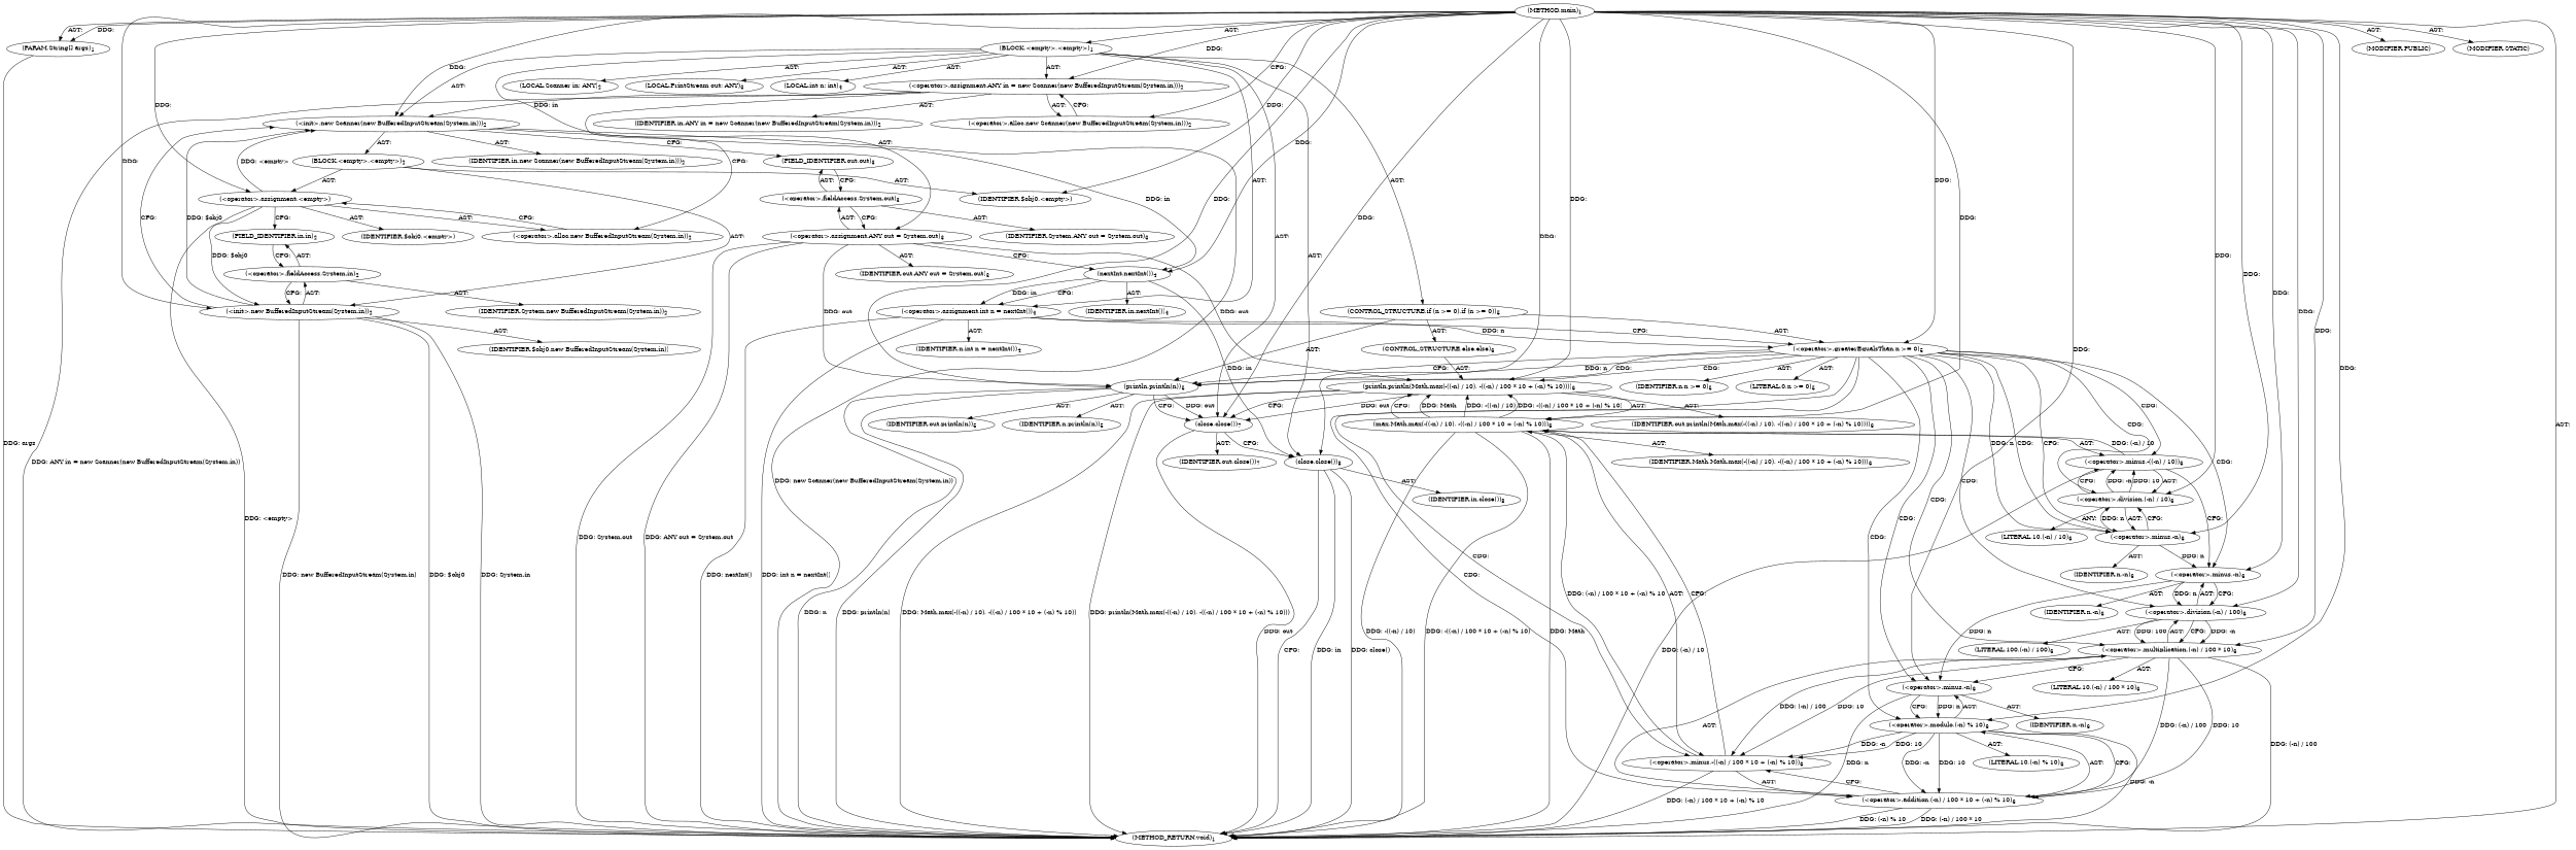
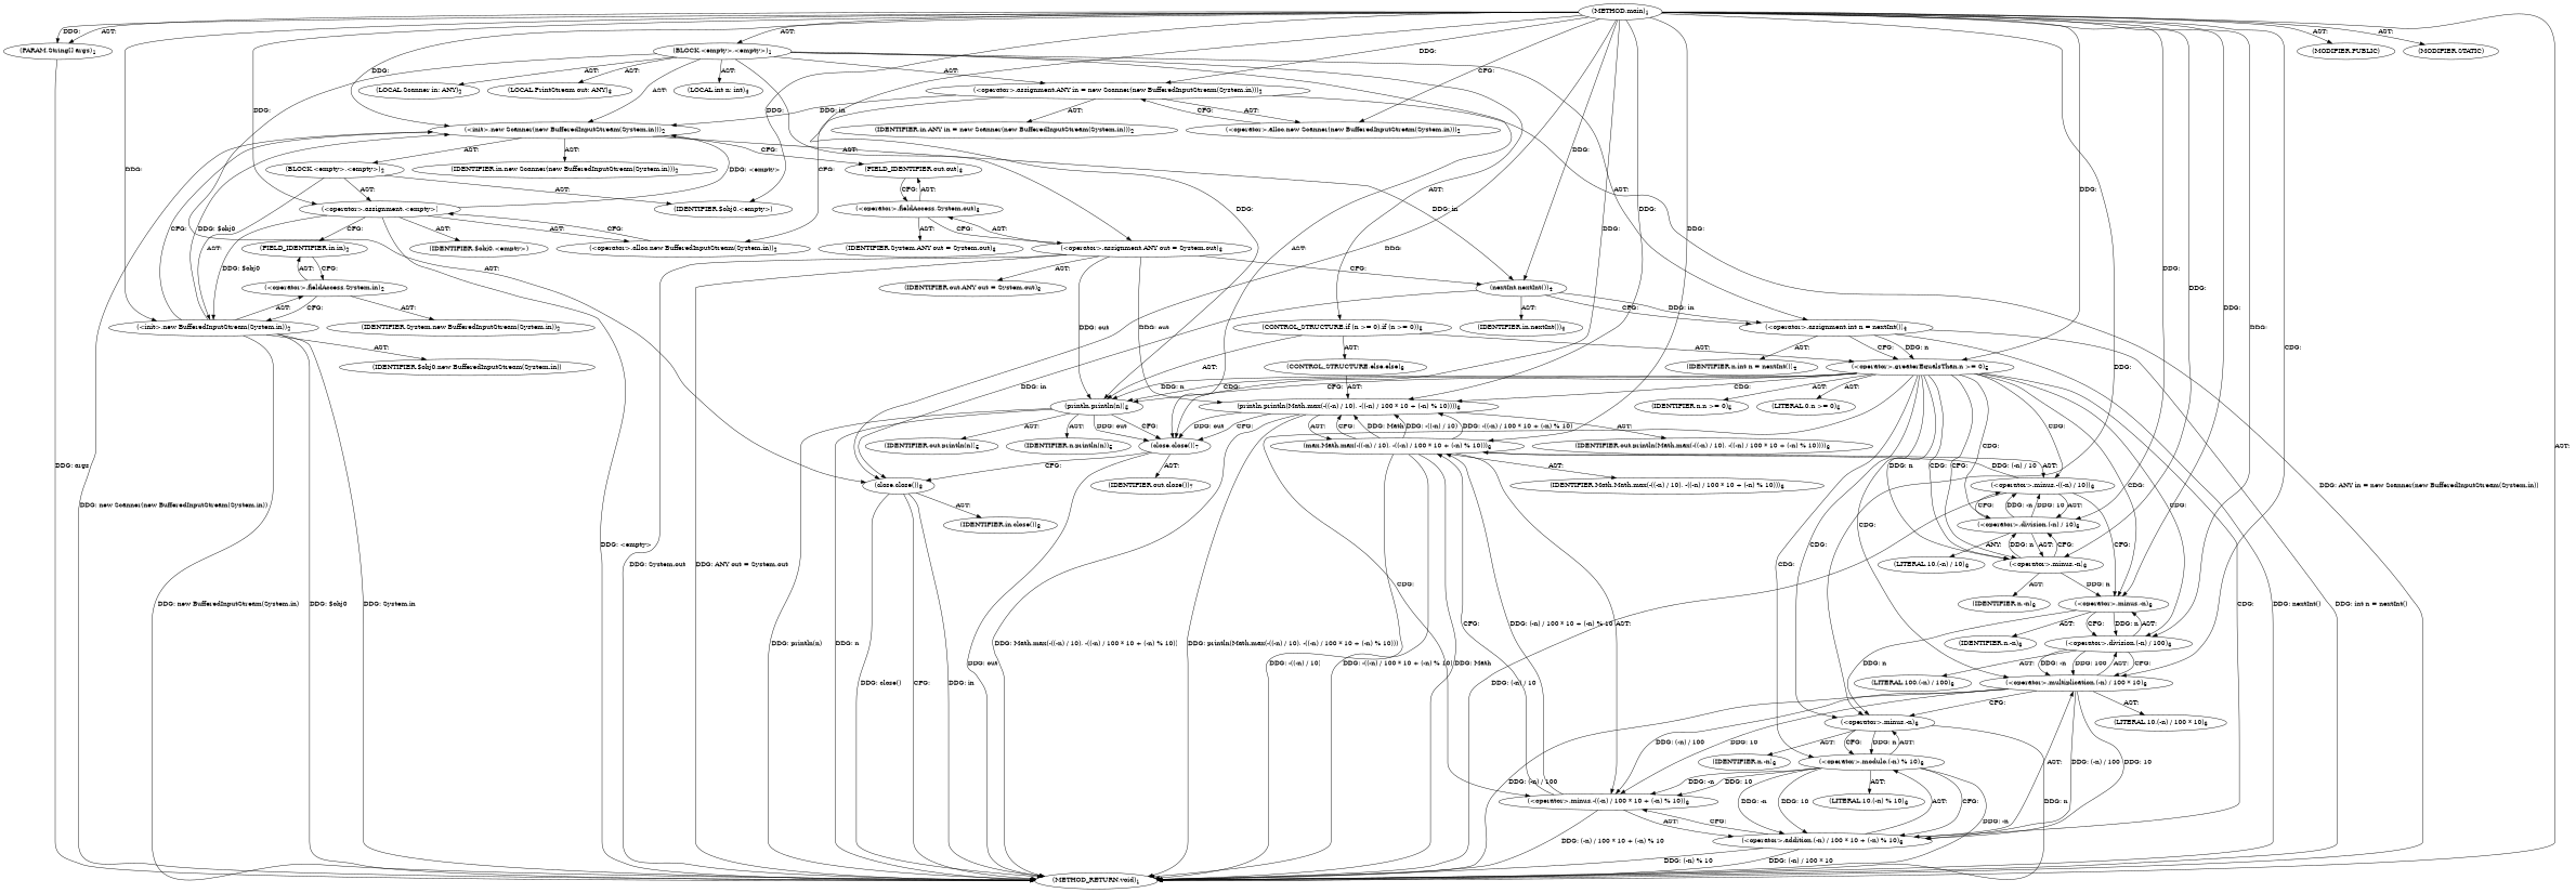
  digraph {
    n1 [label=<(METHOD,main)<SUB>1</SUB>>]
    n2 [label=<(PARAM,String[] args)<SUB>1</SUB>>]
    n3 [label=<(BLOCK,&lt;empty&gt;,&lt;empty&gt;)<SUB>1</SUB>>]
    n4 [label=<(&lt;operator&gt;.assignment,ANY in = new Scanner(new BufferedInputStream(System.in)))<SUB>2</SUB>>]
    n5 [label=<(&lt;operator&gt;.alloc,new Scanner(new BufferedInputStream(System.in)))<SUB>2</SUB>>]
    n6 [label=<(&lt;init&gt;,new Scanner(new BufferedInputStream(System.in)))<SUB>2</SUB>>]
    n7 [label=<(&lt;operator&gt;.assignment,&lt;empty&gt;)>]
    n8 [label=<(&lt;init&gt;,new BufferedInputStream(System.in))<SUB>2</SUB>>]
    n9 [label=<(IDENTIFIER,$obj0,&lt;empty&gt;)>]
    n10 [label=<(nextInt,nextInt())<SUB>4</SUB>>]
    n11 [label=<(&lt;operator&gt;.greaterEqualsThan,n &gt;= 0)<SUB>5</SUB>>]
    n12 [label=<(println,println(n))<SUB>5</SUB>>]
    n13 [label=<(println,println(Math.max(-((-n) / 10), -((-n) / 100 * 10 + (-n) % 10))))<SUB>6</SUB>>]
    n14 [label=<(max,Math.max(-((-n) / 10), -((-n) / 100 * 10 + (-n) % 10)))<SUB>6</SUB>>]
    n15 [label=<(&lt;operator&gt;.division,(-n) / 10)<SUB>6</SUB>>]
    n16 [label=<(&lt;operator&gt;.minus,-n)<SUB>6</SUB>>]
    n17 [label=<(&lt;operator&gt;.multiplication,(-n) / 100 * 10)<SUB>6</SUB>>]
    n18 [label=<(&lt;operator&gt;.division,(-n) / 100)<SUB>6</SUB>>]
    n19 [label=<(&lt;operator&gt;.minus,-n)<SUB>6</SUB>>]
    n20 [label=<(&lt;operator&gt;.modulo,(-n) % 10)<SUB>6</SUB>>]
    n21 [label=<(&lt;operator&gt;.minus,-n)<SUB>6</SUB>>]
    n22 [label=<(close,close())<SUB>7</SUB>>]
    n23 [label=<(close,close())<SUB>8</SUB>>]
    n24 [label=<(MODIFIER,PUBLIC)>]
    n25 [label=<(MODIFIER,STATIC)>]
    n26 [label=<(METHOD_RETURN,void)<SUB>1</SUB>>]
    n27 [label=<(LOCAL,Scanner in: ANY)<SUB>2</SUB>>]
    n28 [label=<(LOCAL,PrintStream out: ANY)<SUB>3</SUB>>]
    n29 [label=<(&lt;operator&gt;.assignment,ANY out = System.out)<SUB>3</SUB>>]
    n30 [label=<(LOCAL,int n: int)<SUB>4</SUB>>]
    n31 [label=<(&lt;operator&gt;.assignment,int n = nextInt())<SUB>4</SUB>>]
    n32 [label=<(CONTROL_STRUCTURE,if (n &gt;= 0),if (n &gt;= 0))<SUB>5</SUB>>]
    n33 [label=<(IDENTIFIER,in,ANY in = new Scanner(new BufferedInputStream(System.in)))<SUB>2</SUB>>]
    n34 [label=<(&lt;operator&gt;.alloc,new BufferedInputStream(System.in))<SUB>2</SUB>>]
    n35 [label=<(IDENTIFIER,in,new Scanner(new BufferedInputStream(System.in)))<SUB>2</SUB>>]
    n36 [label=<(BLOCK,&lt;empty&gt;,&lt;empty&gt;)<SUB>2</SUB>>]
    n37 [label=<(FIELD_IDENTIFIER,out,out)<SUB>3</SUB>>]
    n38 [label=<(IDENTIFIER,$obj0,&lt;empty&gt;)>]
    n39 [label=<(FIELD_IDENTIFIER,in,in)<SUB>2</SUB>>]
    n40 [label=<(IDENTIFIER,$obj0,new BufferedInputStream(System.in))>]
    n41 [label=<(&lt;operator&gt;.fieldAccess,System.in)<SUB>2</SUB>>]
    n42 [label=<(IDENTIFIER,in,nextInt())<SUB>4</SUB>>]
    n43 [label=<(IDENTIFIER,n,n &gt;= 0)<SUB>5</SUB>>]
    n44 [label=<(LITERAL,0,n &gt;= 0)<SUB>5</SUB>>]
    n45 [label=<(&lt;operator&gt;.minus,-((-n) / 10))<SUB>6</SUB>>]
    n46 [label=<(&lt;operator&gt;.minus,-((-n) / 100 * 10 + (-n) % 10))<SUB>6</SUB>>]
    n47 [label=<(&lt;operator&gt;.addition,(-n) / 100 * 10 + (-n) % 10)<SUB>6</SUB>>]
    n48 [label=<(IDENTIFIER,out,println(n))<SUB>5</SUB>>]
    n49 [label=<(IDENTIFIER,n,println(n))<SUB>5</SUB>>]
    n50 [label=<(IDENTIFIER,out,println(Math.max(-((-n) / 10), -((-n) / 100 * 10 + (-n) % 10))))<SUB>6</SUB>>]
    n51 [label=<(IDENTIFIER,Math,Math.max(-((-n) / 10), -((-n) / 100 * 10 + (-n) % 10)))<SUB>6</SUB>>]
    n52 [label=<(LITERAL,10,(-n) / 10)<SUB>6</SUB>>]
    n53 [label=<(IDENTIFIER,n,-n)<SUB>6</SUB>>]
    n54 [label=<(LITERAL,10,(-n) / 100 * 10)<SUB>6</SUB>>]
    n55 [label=<(LITERAL,100,(-n) / 100)<SUB>6</SUB>>]
    n56 [label=<(IDENTIFIER,n,-n)<SUB>6</SUB>>]
    n57 [label=<(LITERAL,10,(-n) % 10)<SUB>6</SUB>>]
    n58 [label=<(IDENTIFIER,n,-n)<SUB>6</SUB>>]
    n59 [label=<(IDENTIFIER,out,close())<SUB>7</SUB>>]
    n60 [label=<(IDENTIFIER,in,close())<SUB>8</SUB>>]
    n61 [label=<(IDENTIFIER,out,ANY out = System.out)<SUB>3</SUB>>]
    n62 [label=<(&lt;operator&gt;.fieldAccess,System.out)<SUB>3</SUB>>]
    n63 [label=<(IDENTIFIER,n,int n = nextInt())<SUB>4</SUB>>]
    n64 [label=<(CONTROL_STRUCTURE,else,else)<SUB>6</SUB>>]
    n65 [label=<(IDENTIFIER,System,new BufferedInputStream(System.in))<SUB>2</SUB>>]
    n66 [label=<(IDENTIFIER,System,ANY out = System.out)<SUB>3</SUB>>]
    n1 -> n2 [label="AST: "]
    n1 -> n2 [label="DDG: "]
    n1 -> n3 [label="AST: "]
    n1 -> n4 [label="DDG: "]
    n1 -> n5 [label="CFG: "]
    n1 -> n6 [label="DDG: "]
    n1 -> n7 [label="DDG: "]
    n1 -> n8 [label="DDG: "]
    n1 -> n9 [label="DDG: "]
    n1 -> n10 [label="DDG: "]
    n1 -> n11 [label="DDG: "]
    n1 -> n12 [label="DDG: "]
    n1 -> n13 [label="DDG: "]
    n1 -> n14 [label="DDG: "]
    n1 -> n15 [label="DDG: "]
    n1 -> n16 [label="DDG: "]
-   n1 -> n17 [label="DDG: "]
+   n1 -> n17 [label="CDG: "]
    n1 -> n18 [label="DDG: "]
    n1 -> n19 [label="DDG: "]
-   n1 -> n20 [label="DDG: "]
    n1 -> n21 [label="DDG: "]
    n1 -> n22 [label="DDG: "]
    n1 -> n23 [label="DDG: "]
    n1 -> n24 [label="AST: "]
    n1 -> n25 [label="AST: "]
    n1 -> n26 [label="AST: "]
    n2 -> n26 [label="DDG: args"]
    n3 -> n4 [label="AST: "]
    n3 -> n6 [label="AST: "]
    n3 -> n22 [label="AST: "]
    n3 -> n23 [label="AST: "]
    n3 -> n27 [label="AST: "]
    n3 -> n28 [label="AST: "]
    n3 -> n29 [label="AST: "]
    n3 -> n30 [label="AST: "]
    n3 -> n31 [label="AST: "]
    n3 -> n32 [label="AST: "]
    n4 -> n5 [label="AST: "]
    n4 -> n6 [label="DDG: in"]
    n4 -> n26 [label="DDG: ANY in = new Scanner(new BufferedInputStream(System.in))"]
    n4 -> n33 [label="AST: "]
    n4 -> n34 [label="CFG: "]
    n5 -> n4 [label="CFG: "]
    n6 -> n10 [label="DDG: in"]
    n6 -> n26 [label="DDG: new Scanner(new BufferedInputStream(System.in))"]
    n6 -> n35 [label="AST: "]
    n6 -> n36 [label="AST: "]
    n6 -> n37 [label="CFG: "]
    n7 -> n6 [label="DDG: &lt;empty&gt;"]
    n7 -> n8 [label="DDG: $obj0"]
    n7 -> n26 [label="DDG: &lt;empty&gt;"]
    n7 -> n34 [label="AST: "]
    n7 -> n38 [label="AST: "]
    n7 -> n39 [label="CFG: "]
    n8 -> n6 [label="CFG: "]
    n8 -> n6 [label="DDG: $obj0"]
    n8 -> n26 [label="DDG: $obj0"]
    n8 -> n26 [label="DDG: System.in"]
    n8 -> n26 [label="DDG: new BufferedInputStream(System.in)"]
    n8 -> n40 [label="AST: "]
    n8 -> n41 [label="AST: "]
    n10 -> n23 [label="DDG: in"]
    n10 -> n31 [label="CFG: "]
    n10 -> n31 [label="DDG: in"]
    n10 -> n42 [label="AST: "]
    n11 -> n12 [label="CFG: "]
    n11 -> n12 [label="DDG: n"]
    n11 -> n12 [label="CDG: "]
    n11 -> n13 [label="CDG: "]
    n11 -> n15 [label="CDG: "]
    n11 -> n16 [label="CFG: "]
    n11 -> n16 [label="DDG: n"]
    n11 -> n16 [label="CDG: "]
    n11 -> n17 [label="CDG: "]
    n11 -> n18 [label="CDG: "]
    n11 -> n19 [label="CDG: "]
    n11 -> n20 [label="CDG: "]
    n11 -> n21 [label="CDG: "]
    n11 -> n43 [label="AST: "]
    n11 -> n44 [label="AST: "]
    n11 -> n45 [label="CDG: "]
    n11 -> n46 [label="CDG: "]
    n11 -> n47 [label="CDG: "]
    n12 -> n22 [label="CFG: "]
    n12 -> n22 [label="DDG: out"]
    n12 -> n26 [label="DDG: n"]
    n12 -> n26 [label="DDG: println(n)"]
    n12 -> n48 [label="AST: "]
    n12 -> n49 [label="AST: "]
    n13 -> n14 [label="AST: "]
    n13 -> n22 [label="CFG: "]
    n13 -> n22 [label="DDG: out"]
    n13 -> n26 [label="DDG: Math.max(-((-n) / 10), -((-n) / 100 * 10 + (-n) % 10))"]
    n13 -> n26 [label="DDG: println(Math.max(-((-n) / 10), -((-n) / 100 * 10 + (-n) % 10)))"]
    n13 -> n50 [label="AST: "]
    n14 -> n13 [label="CFG: "]
    n14 -> n13 [label="DDG: Math"]
    n14 -> n13 [label="DDG: -((-n) / 10)"]
    n14 -> n13 [label="DDG: -((-n) / 100 * 10 + (-n) % 10)"]
    n14 -> n26 [label="DDG: -((-n) / 10)"]
    n14 -> n26 [label="DDG: -((-n) / 100 * 10 + (-n) % 10)"]
    n14 -> n26 [label="DDG: Math"]
    n14 -> n45 [label="AST: "]
    n14 -> n46 [label="AST: "]
    n14 -> n51 [label="AST: "]
    n15 -> n16 [label="AST: "]
    n15 -> n45 [label="CFG: "]
    n15 -> n45 [label="DDG: -n"]
    n15 -> n45 [label="DDG: 10"]
    n15 -> n52 [label="ANY: "]
    n16 -> n15 [label="CFG: "]
    n16 -> n15 [label="DDG: n"]
    n16 -> n19 [label="DDG: n"]
    n16 -> n53 [label="AST: "]
    n17 -> n18 [label="AST: "]
    n17 -> n21 [label="CFG: "]
    n17 -> n26 [label="DDG: (-n) / 100"]
    n17 -> n46 [label="DDG: (-n) / 100"]
    n17 -> n46 [label="DDG: 10"]
    n17 -> n47 [label="DDG: (-n) / 100"]
    n17 -> n47 [label="DDG: 10"]
    n17 -> n54 [label="AST: "]
    n18 -> n17 [label="CFG: "]
    n18 -> n17 [label="DDG: -n"]
    n18 -> n17 [label="DDG: 100"]
    n18 -> n19 [label="AST: "]
    n18 -> n55 [label="AST: "]
    n19 -> n18 [label="CFG: "]
    n19 -> n18 [label="DDG: n"]
    n19 -> n21 [label="DDG: n"]
    n19 -> n56 [label="AST: "]
    n20 -> n21 [label="AST: "]
    n20 -> n26 [label="DDG: -n"]
    n20 -> n46 [label="DDG: -n"]
    n20 -> n46 [label="DDG: 10"]
    n20 -> n47 [label="CFG: "]
    n20 -> n47 [label="DDG: -n"]
    n20 -> n47 [label="DDG: 10"]
    n20 -> n57 [label="AST: "]
    n21 -> n20 [label="CFG: "]
    n21 -> n20 [label="DDG: n"]
    n21 -> n26 [label="DDG: n"]
    n21 -> n58 [label="AST: "]
    n22 -> n23 [label="CFG: "]
    n22 -> n26 [label="DDG: out"]
    n22 -> n59 [label="AST: "]
    n23 -> n26 [label="CFG: "]
    n23 -> n26 [label="DDG: in"]
    n23 -> n26 [label="DDG: close()"]
    n23 -> n60 [label="AST: "]
    n29 -> n10 [label="CFG: "]
    n29 -> n12 [label="DDG: out"]
    n29 -> n13 [label="DDG: out"]
    n29 -> n26 [label="DDG: System.out"]
    n29 -> n26 [label="DDG: ANY out = System.out"]
    n29 -> n61 [label="AST: "]
    n29 -> n62 [label="AST: "]
    n31 -> n11 [label="CFG: "]
    n31 -> n11 [label="DDG: n"]
    n31 -> n26 [label="DDG: nextInt()"]
    n31 -> n26 [label="DDG: int n = nextInt()"]
    n31 -> n63 [label="AST: "]
    n32 -> n11 [label="AST: "]
    n32 -> n12 [label="AST: "]
    n32 -> n64 [label="AST: "]
    n34 -> n7 [label="CFG: "]
    n36 -> n7 [label="AST: "]
    n36 -> n8 [label="AST: "]
    n36 -> n9 [label="AST: "]
    n37 -> n62 [label="CFG: "]
    n39 -> n41 [label="CFG: "]
    n41 -> n8 [label="CFG: "]
    n41 -> n39 [label="AST: "]
    n41 -> n65 [label="AST: "]
    n45 -> n14 [label="DDG: (-n) / 10"]
    n45 -> n15 [label="AST: "]
    n45 -> n19 [label="CFG: "]
    n45 -> n26 [label="DDG: (-n) / 10"]
    n46 -> n14 [label="CFG: "]
    n46 -> n14 [label="DDG: (-n) / 100 * 10 + (-n) % 10"]
    n46 -> n26 [label="DDG: (-n) / 100 * 10 + (-n) % 10"]
    n46 -> n47 [label="AST: "]
    n47 -> n17 [label="AST: "]
    n47 -> n20 [label="AST: "]
    n47 -> n26 [label="DDG: (-n) / 100 * 10"]
    n47 -> n26 [label="DDG: (-n) % 10"]
    n47 -> n46 [label="CFG: "]
    n62 -> n29 [label="CFG: "]
    n62 -> n37 [label="AST: "]
    n62 -> n66 [label="AST: "]
    n64 -> n13 [label="AST: "]
  }
